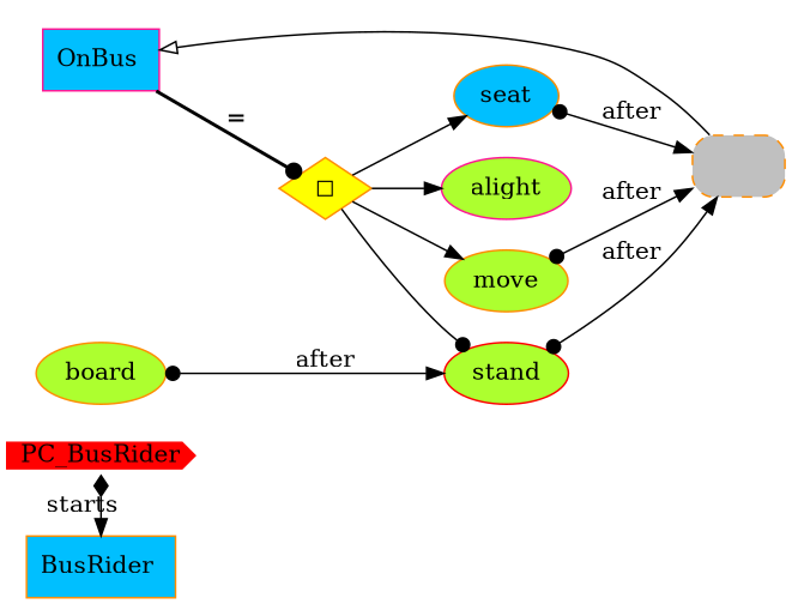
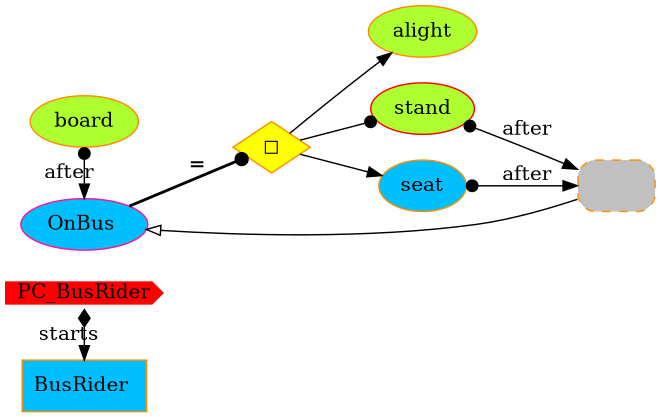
  digraph {
    rankdir=LR
    node [color=darkorange shape=ellipse style=filled fillcolor=greenyellow]
    n1 [color=red height=.2 label=PC_BusRider shape=cds width=.2 fillcolor=""]
    n2 [fillcolor=deepskyblue label="BusRider " shape=box]
-   n3 [color=deeppink fillcolor=deepskyblue label="OnBus " shape=box]
+   n3 [color=deeppink fillcolor=deepskyblue label="OnBus "]
    n4 [label=board]
    n5 [fillcolor=yellow label="◻︎" shape=diamond]
    n6 [fillcolor=gray label=" " shape=rectangle style="rounded,filled,dashed"]
-   n7 [color=deeppink label=alight]
-   n8 [label=move]
+   n7 [label=alight]
    n9 [color=red label=stand]
    n10 [fillcolor=deepskyblue label=seat]
    subgraph sub_1 {
      rank=min
      n1
      n2
    }
    subgraph sub_2 {
      rank=same
      n3
      n4
    }
    n1 -> n2 [arrowtail=diamond dir=both label=starts]
    n3 -> n5 [arrowhead=dot label="=" penwidth=2]
-   n4 -> n9 [arrowtail=dot dir=both label=after]
+   n4 -> n3 [arrowtail=dot dir=both label=after]
    n5 -> n7 [arrowhead=normal]
-   n5 -> n8 [arrowhead=normal]
    n5 -> n9 [arrowhead=dot]
    n5 -> n10 [arrowhead=normal]
    n6 -> n3 [arrowhead=normal fillcolor=white label=" "]
-   n8 -> n6 [arrowtail=dot dir=both label=after]
    n9 -> n6 [arrowtail=dot dir=both label=after]
    n10 -> n6 [arrowtail=dot dir=both label=after]
  }
